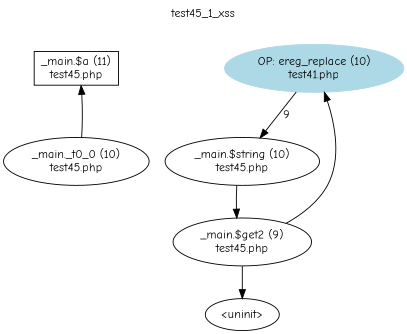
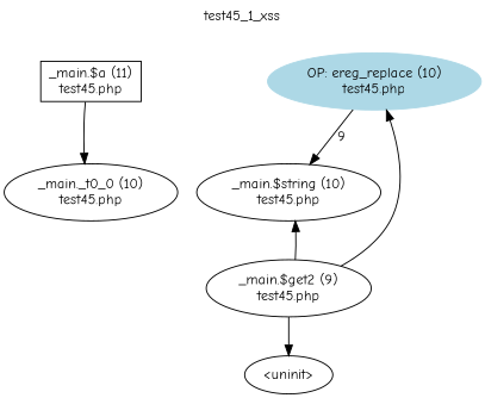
  digraph {
    fontname="Comic Neue"
    label=test45_1_xss
    labelloc=t
    node [fontname="Comic Neue" shape=ellipse]
    edge [fontname="Comic Neue"]
    n1 [label="_main.$a (11)\ntest45.php" shape=box]
    n2 [label="_main._t0_0 (10)\ntest45.php"]
-   n3 [color=lightblue label="OP: ereg_replace (10)\ntest41.php" style=filled]
+   n3 [color=lightblue label="OP: ereg_replace (10)\ntest45.php" style=filled]
    n4 [label="_main.$string (10)\ntest45.php"]
    n5 [label="_main.$get2 (9)\ntest45.php"]
    n6 [label="<uninit>"]
-   n2 -> n1
+   n1 -> n2
    n3 -> n4 [label=9]
-   n4 -> n5
+   n5 -> n4
    n5 -> n3
    n5 -> n6
  }
